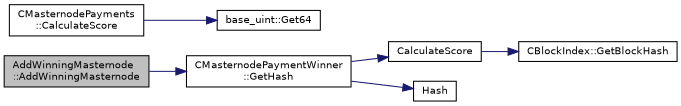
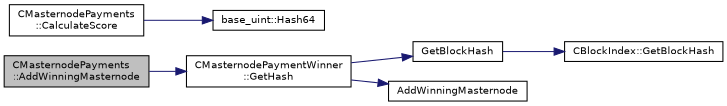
  digraph {
    rankdir=LR
    node [color=black fillcolor=white fontname=Helvetica fontsize=10 shape=record style=filled]
    edge [color=midnightblue fontname=Helvetica fontsize=10 labelfontname=Helvetica labelfontsize=10 style=solid]
-   n1 [fillcolor=grey75 fontcolor=black height=0.2 label="AddWinningMasternode\l::AddWinningMasternode" width=0.4]
+   n1 [fillcolor=grey75 fontcolor=black height=0.2 label="CMasternodePayments\l::AddWinningMasternode" width=0.4]
    n2 [height=0.2 label="CMasternodePaymentWinner\l::GetHash" width=0.4]
-   n3 [height=0.2 label=CalculateScore width=0.4]
+   n3 [height=0.2 label=GetBlockHash width=0.4]
    n4 [height=0.2 label="CBlockIndex::GetBlockHash" width=0.4]
    n5 [height=0.2 label="CMasternodePayments\l::CalculateScore" width=0.4]
-   n6 [height=0.2 label="base_uint::Get64" width=0.4]
-   n7 [height=0.2 label=Hash width=0.4]
+   n6 [height=0.2 label="base_uint::Hash64" width=0.4]
+   n7 [height=0.2 label=AddWinningMasternode width=0.4]
    n1 -> n2
    n2 -> n3
    n2 -> n7
    n3 -> n4
    n5 -> n6
  }
